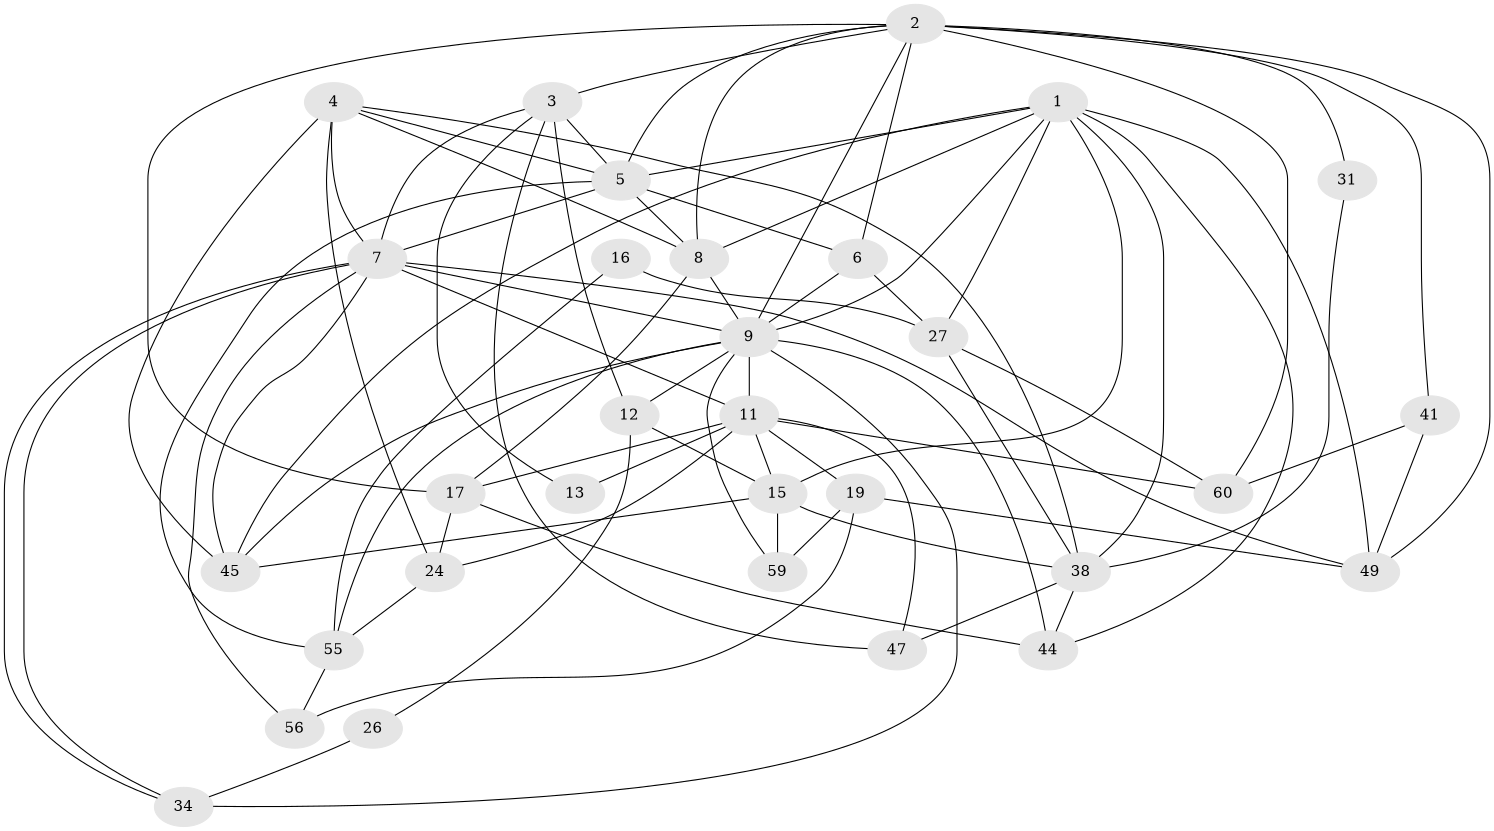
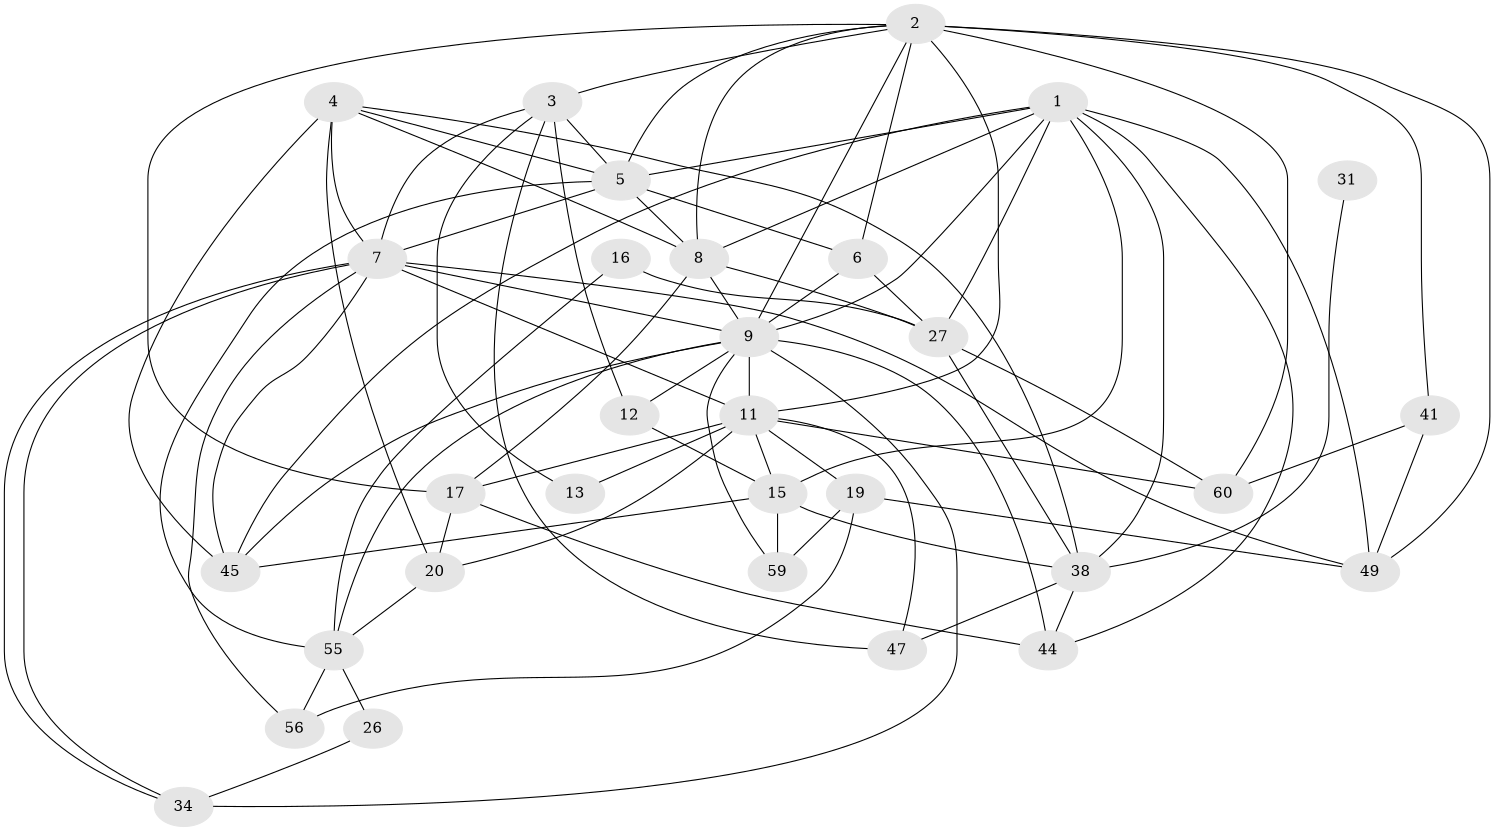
  graph {
    node [color=gray90 style=filled]
    1 [super="+52+24"]
    5 [super="+10"]
    8 [super="+29+51"]
    9 [super="+23+14"]
    15 [super="+54"]
    38 [super="+39+40"]
    44
    45
    49 [super="+58"]
    27
    6 [super="+36"]
    7 [super="+43+25"]
    55
    17 [super="+46+30"]
    11 [super="+32"]
    12 [super="+33"]
    34
    59
    31
    47
    2 [super="+21"]
    3 [super="+28"]
    41
    60
    13
-   20 [super="+37+48" label=24]
+   20 [super="+37+48"]
    19 [super="+22"]
    56
    26
    4 [super="+35"]
    16
    1 -- 5
    1 -- 8 [weight=2]
    1 -- 9 [weight=2]
    1 -- 15
    1 -- 38
    1 -- 44
    1 -- 45
    1 -- 49
    1 -- 27
    5 -- 8
    5 -- 6
    5 -- 7 [weight=3]
    5 -- 55
    8 -- 9
+   8 -- 27
    8 -- 17
    9 -- 44
    9 -- 45
    9 -- 55
    9 -- 11
    9 -- 12
    9 -- 34
    9 -- 59
    15 -- 38
    15 -- 45
    15 -- 59
    38 -- 44
    38 -- 47
    27 -- 38
    27 -- 60
    6 -- 9
    6 -- 27
    7 -- 9
    7 -- 45
    7 -- 49
    7 -- 11 [weight=2]
    7 -- 34
    7 -- 34
    7 -- 56
    55 -- 56
    17 -- 44
    17 -- 20
    11 -- 15
    11 -- 17
    11 -- 47
    11 -- 60
    11 -- 13 [weight=2]
    11 -- 20
    11 -- 19
    12 -- 15
-   12 -- 26
+   55 -- 26
    31 -- 38
    2 -- 5
    2 -- 8
    2 -- 9
    2 -- 49
    2 -- 6
    2 -- 17
-   2 -- 31
+   2 -- 11
    2 -- 3
    2 -- 41
    2 -- 60
    3 -- 5
    3 -- 7
    3 -- 12
    3 -- 47
    3 -- 13
    41 -- 49
    41 -- 60
    20 -- 55
    19 -- 49
    19 -- 59 [weight=2]
    19 -- 56
    26 -- 34
    4 -- 5
    4 -- 8
    4 -- 38
    4 -- 45
    4 -- 7
    4 -- 20
    16 -- 27
    16 -- 55
  }
